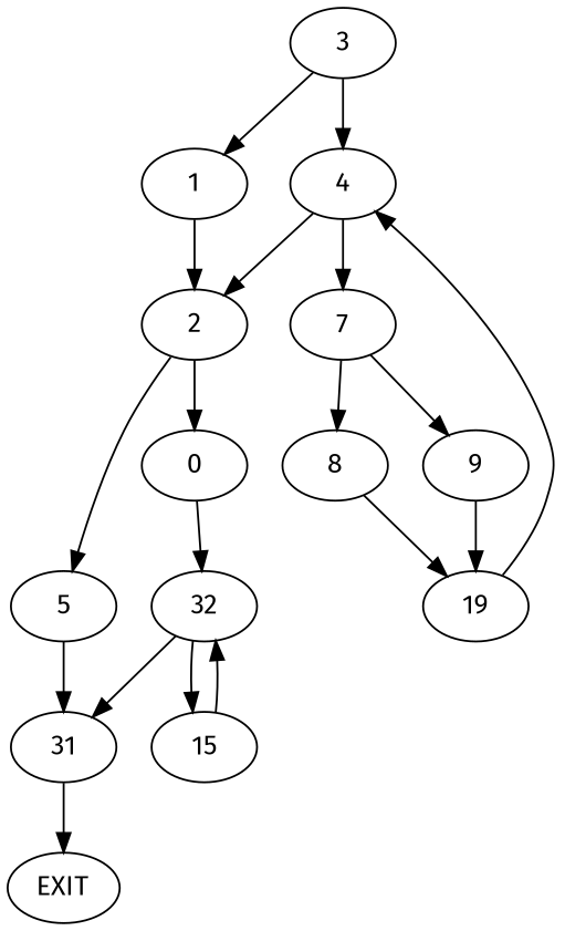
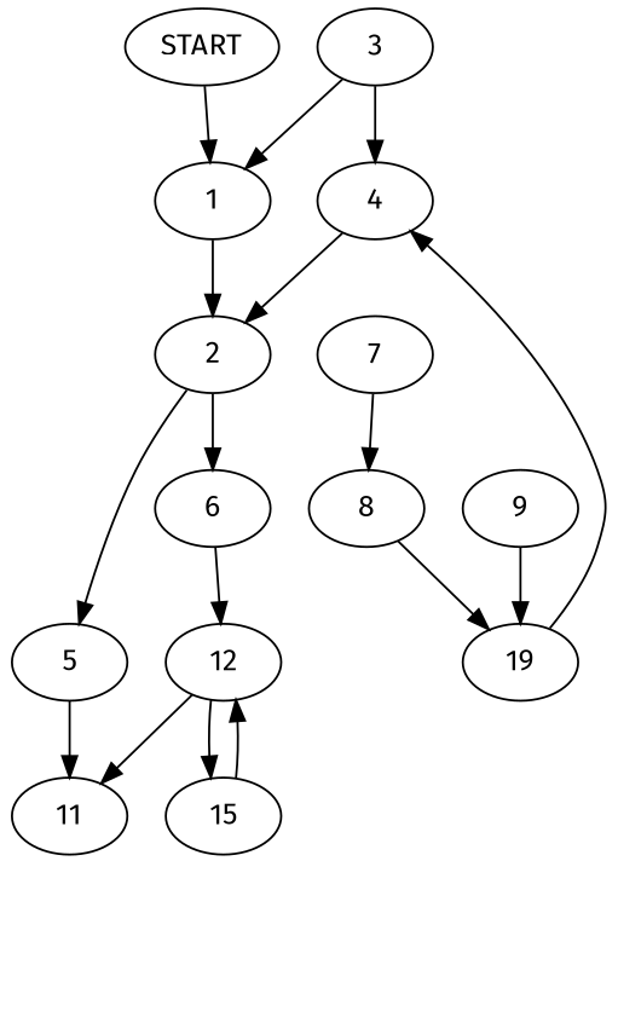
  digraph {
    fontname="Fira Sans"
    node [fontname="Fira Sans"]
    edge [fontname="Fira Sans"]
+   n1 [label=START]
    1
    2
-   n4 [label=EXIT]
    5
-   6 [label=0]
+   6
    3
    4
-   11 [label=31]
-   12 [label=32]
+   11
+   12
    7
    8
    9
    n14 [label=15]
    n15 [label=19]
+   n1 -> 1
    1 -> 2
    2 -> 5
    2 -> 6
    5 -> 11
    6 -> 12
    3 -> 1
    3 -> 4
    4 -> 2
-   4 -> 7
-   11 -> n4
    12 -> 11
    12 -> n14
    7 -> 8
-   7 -> 9
    8 -> n15
    9 -> n15
    n14 -> 12
    n15 -> 4
  }
